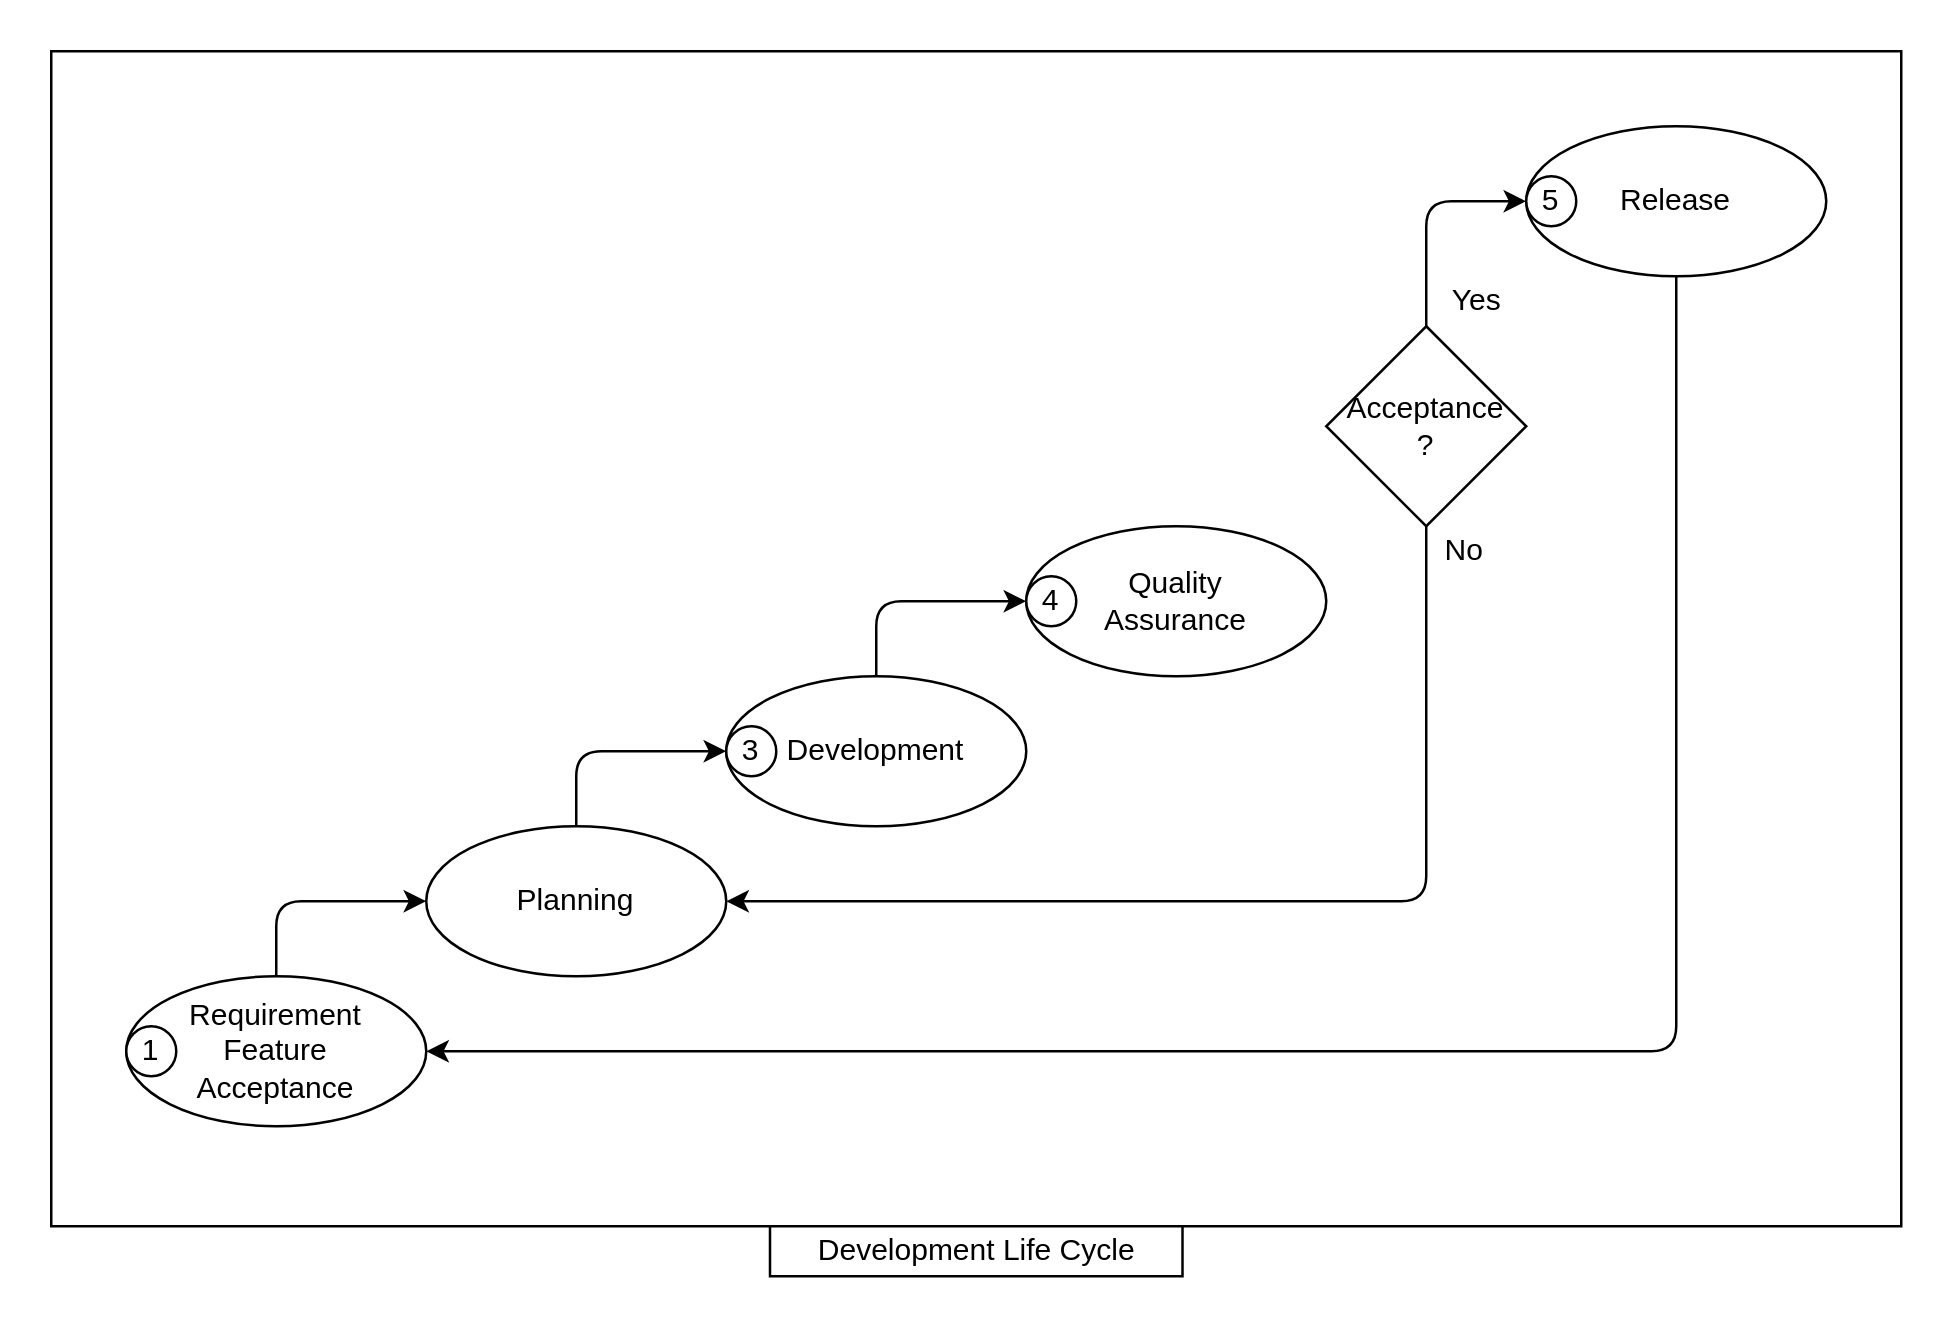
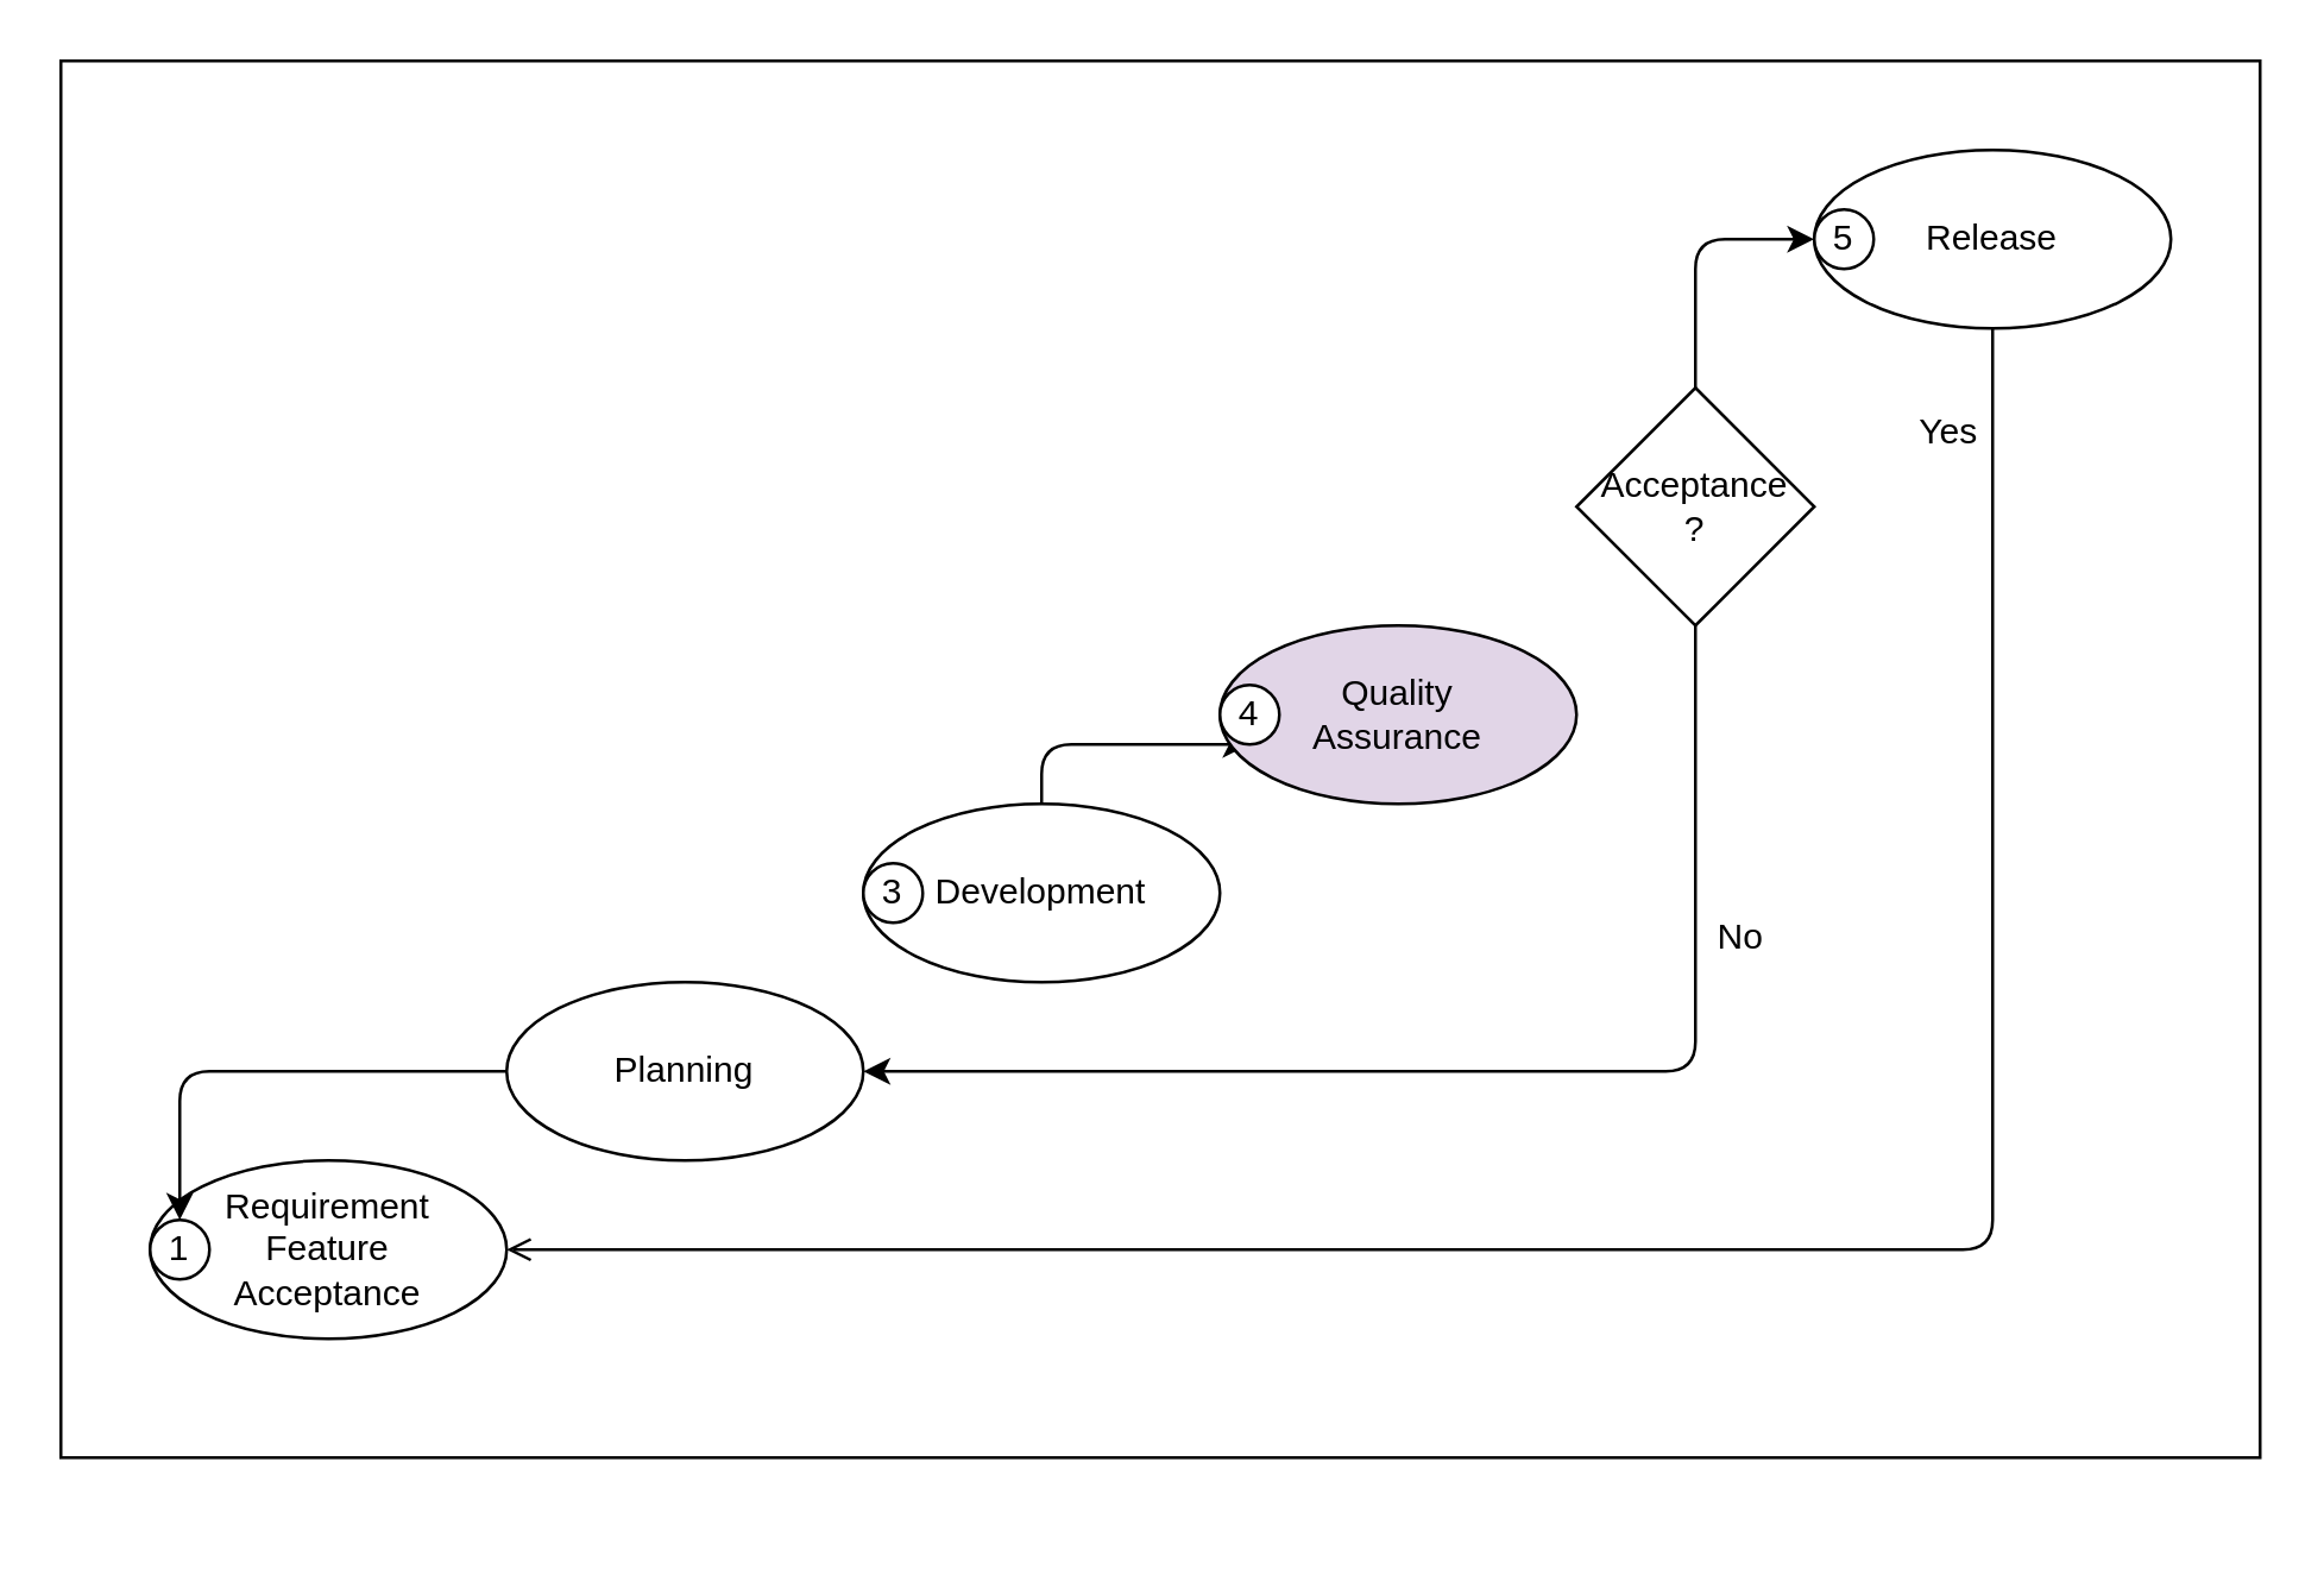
  <mxCell id="0" />
  <mxCell id="1" parent="0" />
  <mxCell id="2" value="" style="rounded=0;whiteSpace=wrap;html=1;" vertex="1" parent="1"><mxGeometry x="20" y="20" width="740" height="470" as="geometry" /></mxCell>
- <mxCell id="3" style="edgeStyle=orthogonalEdgeStyle;rounded=1;orthogonalLoop=1;jettySize=auto;html=1;entryX=0;entryY=0.5;entryDx=0;entryDy=0;exitX=0.5;exitY=0;exitDx=0;exitDy=0;" edge="1" parent="1" source="4" target="7"><mxGeometry relative="1" as="geometry" /></mxCell>
+ <mxCell id="3" style="edgeStyle=orthogonalEdgeStyle;rounded=1;orthogonalLoop=1;jettySize=auto;html=1;exitX=0.5;exitY=0;exitDx=0;exitDy=0;" edge="1" parent="1" source="4" target="19"><mxGeometry relative="1" as="geometry" /></mxCell>
  <mxCell id="4" value="Development" style="ellipse;whiteSpace=wrap;html=1;" vertex="1" parent="1"><mxGeometry x="290" y="270" width="120" height="60" as="geometry" /></mxCell>
- <mxCell id="5" style="edgeStyle=orthogonalEdgeStyle;rounded=1;orthogonalLoop=1;jettySize=auto;html=1;entryX=1;entryY=0.5;entryDx=0;entryDy=0;" edge="1" parent="1" source="6" target="9"><mxGeometry relative="1" as="geometry"><Array as="points"><mxPoint x="670" y="420" /></Array></mxGeometry></mxCell>
+ <mxCell id="5" style="edgeStyle=orthogonalEdgeStyle;rounded=1;orthogonalLoop=1;jettySize=auto;html=1;entryX=1;entryY=0.5;entryDx=0;entryDy=0;endArrow=open;" edge="1" parent="1" source="6" target="9"><mxGeometry relative="1" as="geometry"><Array as="points"><mxPoint x="670" y="420" /></Array></mxGeometry></mxCell>
  <mxCell id="6" value="Release" style="ellipse;whiteSpace=wrap;html=1;" vertex="1" parent="1"><mxGeometry x="610" y="50" width="120" height="60" as="geometry" /></mxCell>
- <mxCell id="7" value="Quality &lt;br&gt;Assurance" style="ellipse;whiteSpace=wrap;html=1;" vertex="1" parent="1"><mxGeometry x="410" y="210" width="120" height="60" as="geometry" /></mxCell>
- <mxCell id="8" style="edgeStyle=orthogonalEdgeStyle;rounded=1;orthogonalLoop=1;jettySize=auto;html=1;entryX=0;entryY=0.5;entryDx=0;entryDy=0;" edge="1" parent="1" source="9" target="11"><mxGeometry relative="1" as="geometry" /></mxCell>
+ <mxCell id="7" value="Quality &lt;br&gt;Assurance" style="ellipse;whiteSpace=wrap;html=1;fillColor=#e1d5e7;" vertex="1" parent="1"><mxGeometry x="410" y="210" width="120" height="60" as="geometry" /></mxCell>
  <mxCell id="9" value="Requirement&lt;br&gt;Feature&lt;br&gt;Acceptance" style="ellipse;whiteSpace=wrap;html=1;" vertex="1" parent="1"><mxGeometry x="50" y="390" width="120" height="60" as="geometry" /></mxCell>
- <mxCell id="10" style="edgeStyle=orthogonalEdgeStyle;rounded=1;orthogonalLoop=1;jettySize=auto;html=1;entryX=0;entryY=0.5;entryDx=0;entryDy=0;" edge="1" parent="1" source="11" target="4"><mxGeometry relative="1" as="geometry" /></mxCell>
+ <mxCell id="10" style="edgeStyle=orthogonalEdgeStyle;rounded=1;orthogonalLoop=1;jettySize=auto;html=1;" edge="1" parent="1" source="11" target="17"><mxGeometry relative="1" as="geometry" /></mxCell>
  <mxCell id="11" value="Planning" style="ellipse;whiteSpace=wrap;html=1;" vertex="1" parent="1"><mxGeometry x="170" y="330" width="120" height="60" as="geometry" /></mxCell>
  <mxCell id="12" style="edgeStyle=orthogonalEdgeStyle;rounded=1;orthogonalLoop=1;jettySize=auto;html=1;entryX=0;entryY=0.5;entryDx=0;entryDy=0;exitX=0.5;exitY=0;exitDx=0;exitDy=0;" edge="1" parent="1" source="14" target="6"><mxGeometry relative="1" as="geometry" /></mxCell>
  <mxCell id="13" style="edgeStyle=orthogonalEdgeStyle;rounded=1;orthogonalLoop=1;jettySize=auto;html=1;entryX=1;entryY=0.5;entryDx=0;entryDy=0;" edge="1" parent="1" source="14" target="11"><mxGeometry relative="1" as="geometry"><Array as="points"><mxPoint x="570" y="360" /></Array></mxGeometry></mxCell>
  <mxCell id="14" value="Acceptance&lt;br&gt;?" style="rhombus;whiteSpace=wrap;html=1;" vertex="1" parent="1"><mxGeometry x="530" y="130" width="80" height="80" as="geometry" /></mxCell>
- <mxCell id="15" value="No" style="text;html=1;align=center;verticalAlign=middle;resizable=0;points=[];autosize=1;strokeColor=none;fillColor=none;" vertex="1" parent="1"><mxGeometry x="570" y="210" width="30" height="20" as="geometry" /></mxCell>
- <mxCell id="16" value="Yes" style="text;html=1;align=center;verticalAlign=middle;resizable=0;points=[];autosize=1;strokeColor=none;fillColor=none;" vertex="1" parent="1"><mxGeometry x="570" y="110" width="40" height="20" as="geometry" /></mxCell>
+ <mxCell id="15" value="No" style="text;html=1;align=center;verticalAlign=middle;resizable=0;points=[];autosize=1;strokeColor=none;fillColor=none;" vertex="1" parent="1"><mxGeometry x="570" y="305" width="30" height="20" as="geometry" /></mxCell>
+ <mxCell id="16" value="Yes" style="text;html=1;align=center;verticalAlign=middle;resizable=0;points=[];autosize=1;strokeColor=none;fillColor=none;" vertex="1" parent="1"><mxGeometry x="635" y="135" width="40" height="20" as="geometry" /></mxCell>
  <mxCell id="17" value="1" style="ellipse;whiteSpace=wrap;html=1;aspect=fixed;" vertex="1" parent="1"><mxGeometry x="50" y="410" width="20" height="20" as="geometry" /></mxCell>
  <mxCell id="18" value="3" style="ellipse;whiteSpace=wrap;html=1;aspect=fixed;" vertex="1" parent="1"><mxGeometry x="290" y="290" width="20" height="20" as="geometry" /></mxCell>
  <mxCell id="19" value="4" style="ellipse;whiteSpace=wrap;html=1;aspect=fixed;" vertex="1" parent="1"><mxGeometry x="410" y="230" width="20" height="20" as="geometry" /></mxCell>
  <mxCell id="20" value="5" style="ellipse;whiteSpace=wrap;html=1;aspect=fixed;" vertex="1" parent="1"><mxGeometry x="610" y="70" width="20" height="20" as="geometry" /></mxCell>
- <mxCell id="21" value="Development Life Cycle" style="rounded=0;whiteSpace=wrap;html=1;" vertex="1" parent="1"><mxGeometry x="307.5" y="490" width="165" height="20" as="geometry" /></mxCell>
